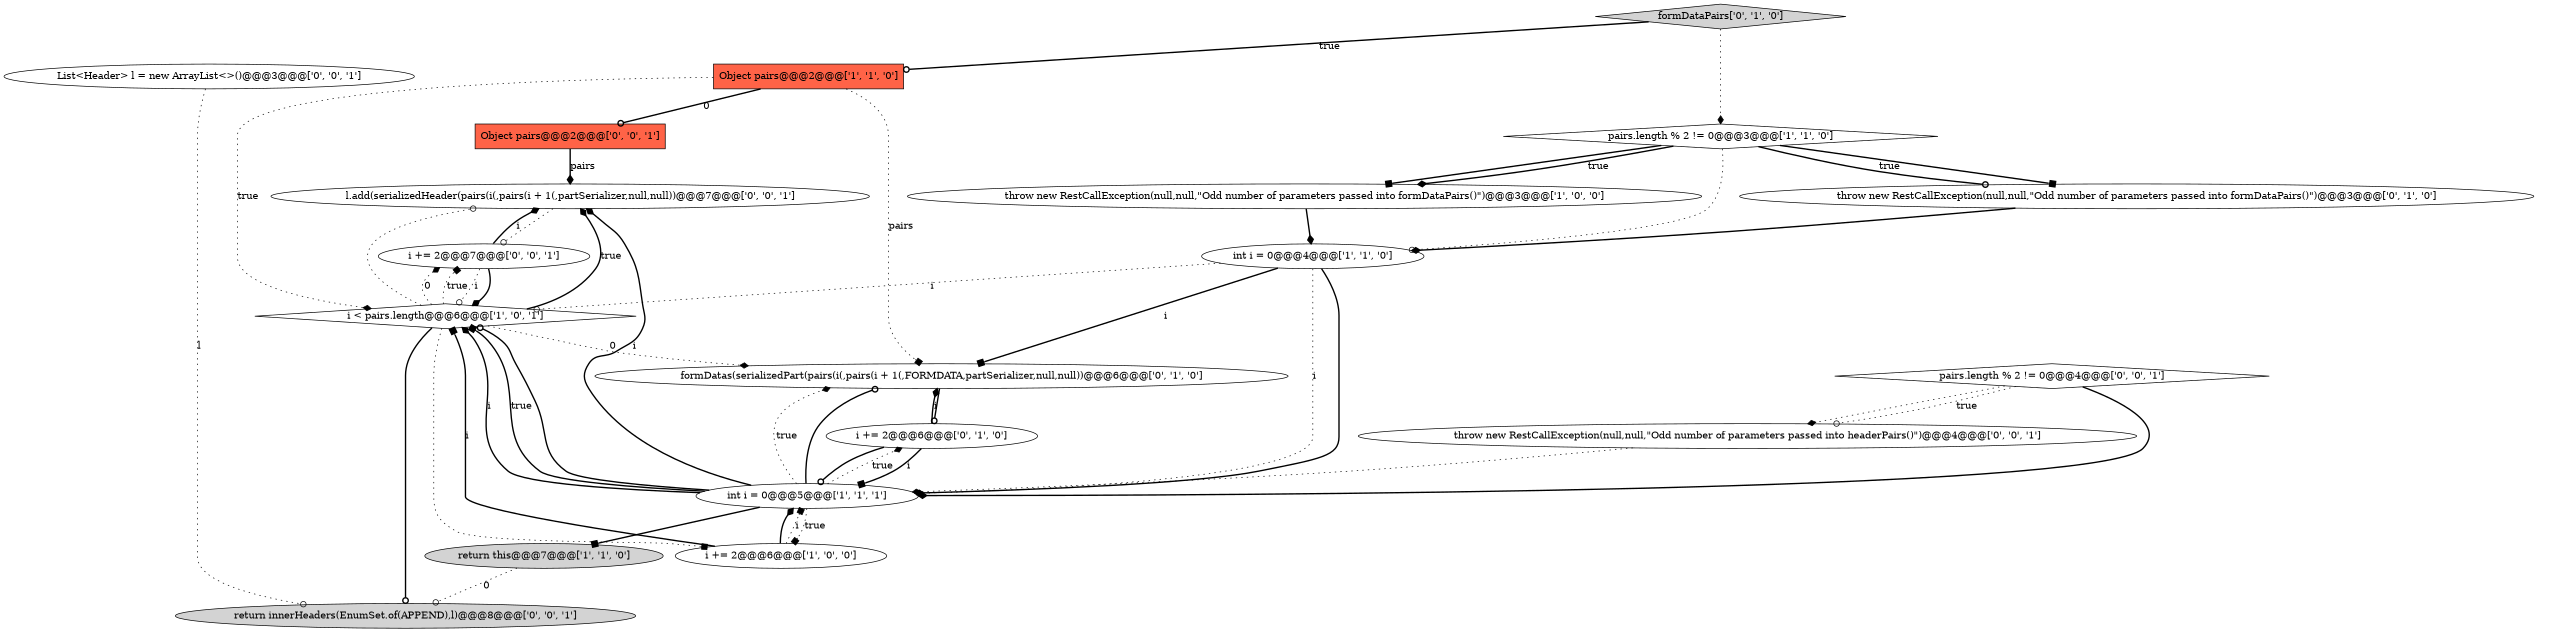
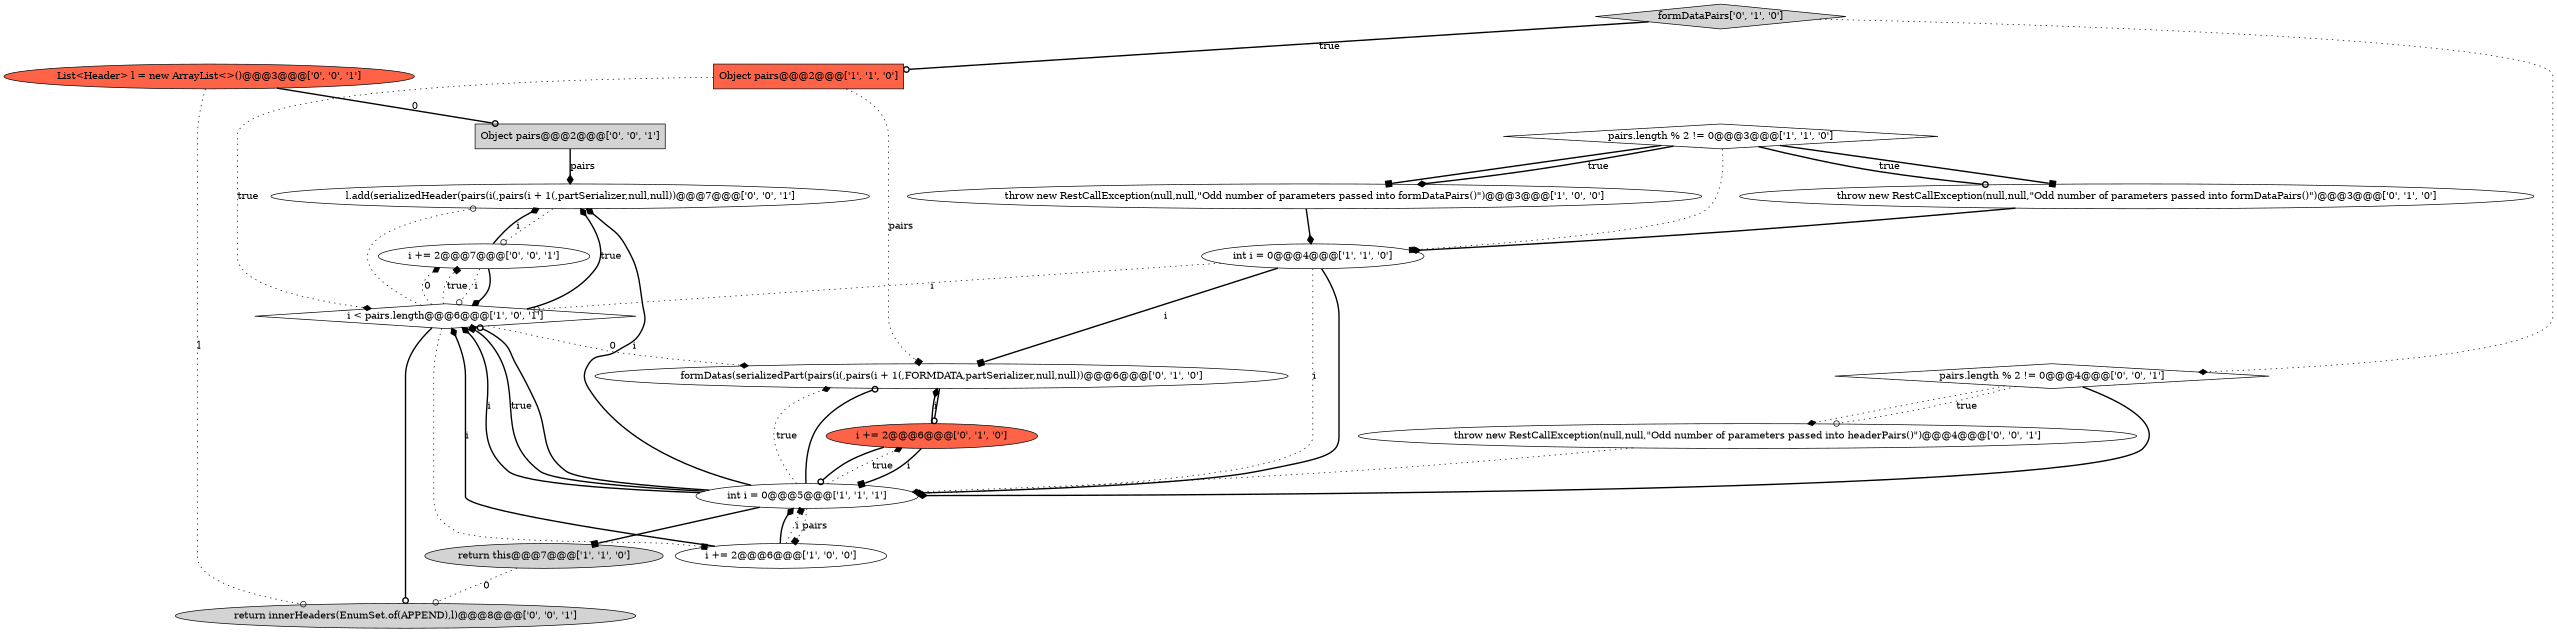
  digraph {
    node [fillcolor=white shape=ellipse style=filled]
    edge [arrowhead=diamond style=bold]
-   n1 [label="List<Header> l = new ArrayList<>()@@@3@@@['0', '0', '1']"]
+   n1 [fillcolor=tomato label="List<Header> l = new ArrayList<>()@@@3@@@['0', '0', '1']"]
    n2 [fillcolor=lightgray label="return innerHeaders(EnumSet.of(APPEND),l)@@@8@@@['0', '0', '1']"]
    n3 [label="pairs.length % 2 != 0@@@4@@@['0', '0', '1']" shape=diamond]
    n4 [label="throw new RestCallException(null,null,\"Odd number of parameters passed into headerPairs()\")@@@4@@@['0', '0', '1']"]
    n5 [label="int i = 0@@@5@@@['1', '1', '1']"]
    n6 [fillcolor=tomato label="Object pairs@@@2@@@['1', '1', '0']" shape=box]
-   n7 [fillcolor=tomato label="Object pairs@@@2@@@['0', '0', '1']" shape=box]
+   n7 [fillcolor=lightgray label="Object pairs@@@2@@@['0', '0', '1']" shape=box]
    n8 [label="formDatas(serializedPart(pairs(i(,pairs(i + 1(,FORMDATA,partSerializer,null,null))@@@6@@@['0', '1', '0']"]
    n9 [label="i < pairs.length@@@6@@@['1', '0', '1']" shape=diamond]
    n10 [label="l.add(serializedHeader(pairs(i(,pairs(i + 1(,partSerializer,null,null))@@@7@@@['0', '0', '1']"]
-   n11 [label="i += 2@@@6@@@['0', '1', '0']"]
+   n11 [fillcolor=tomato label="i += 2@@@6@@@['0', '1', '0']"]
    n12 [label="i += 2@@@7@@@['0', '0', '1']"]
    n13 [label="i += 2@@@6@@@['1', '0', '0']"]
    n14 [label="pairs.length % 2 != 0@@@3@@@['1', '1', '0']" shape=diamond]
    n15 [label="throw new RestCallException(null,null,\"Odd number of parameters passed into formDataPairs()\")@@@3@@@['0', '1', '0']"]
    n16 [label="throw new RestCallException(null,null,\"Odd number of parameters passed into formDataPairs()\")@@@3@@@['1', '0', '0']"]
    n17 [label="int i = 0@@@4@@@['1', '1', '0']"]
    n18 [fillcolor=lightgray label="formDataPairs['0', '1', '0']" shape=diamond]
    n19 [fillcolor=lightgray label="return this@@@7@@@['1', '1', '0']"]
    n1 -> n2 [arrowhead=odot label=l style=dotted]
    n3 -> n4 [style=dotted]
    n3 -> n4 [arrowhead=odot label=true style=dotted]
    n3 -> n5
    n4 -> n5 [style=dotted]
    n5 -> n8 [label=true style=dotted]
    n5 -> n8 [arrowhead=odot]
    n5 -> n9 [label=i]
    n5 -> n9 [arrowhead=box label=true]
    n5 -> n9 [arrowhead=odot]
    n5 -> n10 [label=i]
    n5 -> n11 [label=true style=dotted]
-   n5 -> n13 [arrowhead=box label=true style=dotted]
+   n5 -> n13 [arrowhead=box label=pairs style=dotted]
    n5 -> n19 [arrowhead=box]
-   n6 -> n7 [arrowhead=odot label=0]
+   n1 -> n7 [arrowhead=odot label=0]
    n6 -> n8 [arrowhead=box label=pairs style=dotted]
    n6 -> n9 [label=true style=dotted]
    n7 -> n10 [label=pairs]
    n8 -> n11 [arrowhead=odot]
    n9 -> n2 [arrowhead=odot]
    n9 -> n8 [label=0 style=dotted]
    n9 -> n10 [label=true]
    n9 -> n10 [arrowhead=odot style=dotted]
    n9 -> n12 [label=0 style=dotted]
    n9 -> n12 [arrowhead=box label=true style=dotted]
    n9 -> n13 [arrowhead=box style=dotted]
    n10 -> n12 [arrowhead=odot style=dotted]
    n11 -> n5 [arrowhead=odot]
    n11 -> n5 [arrowhead=box label=i]
    n11 -> n8 [label=i]
    n12 -> n9
    n12 -> n9 [arrowhead=odot label=i style=dotted]
    n12 -> n10 [label=i]
    n13 -> n5
    n13 -> n5 [arrowhead=box label=i style=dotted]
-   n13 -> n9 [arrowhead=box label=i]
+   n13 -> n9 [label=i]
    n14 -> n15 [arrowhead=box]
    n14 -> n15 [arrowhead=odot label=true]
    n14 -> n16 [arrowhead=box]
    n14 -> n16 [label=true]
-   n14 -> n17 [arrowhead=odot style=dotted]
+   n14 -> n17 [arrowhead=box style=dotted]
    n15 -> n17
    n16 -> n17
    n17 -> n5 [arrowhead=odot label=i style=dotted]
    n17 -> n5
    n17 -> n8 [arrowhead=box label=i]
    n17 -> n9 [arrowhead=odot label=i style=dotted]
    n18 -> n6 [arrowhead=odot label=true]
-   n18 -> n14 [style=dotted]
+   n18 -> n3 [style=dotted]
    n19 -> n2 [arrowhead=odot label=0 style=dotted]
  }
